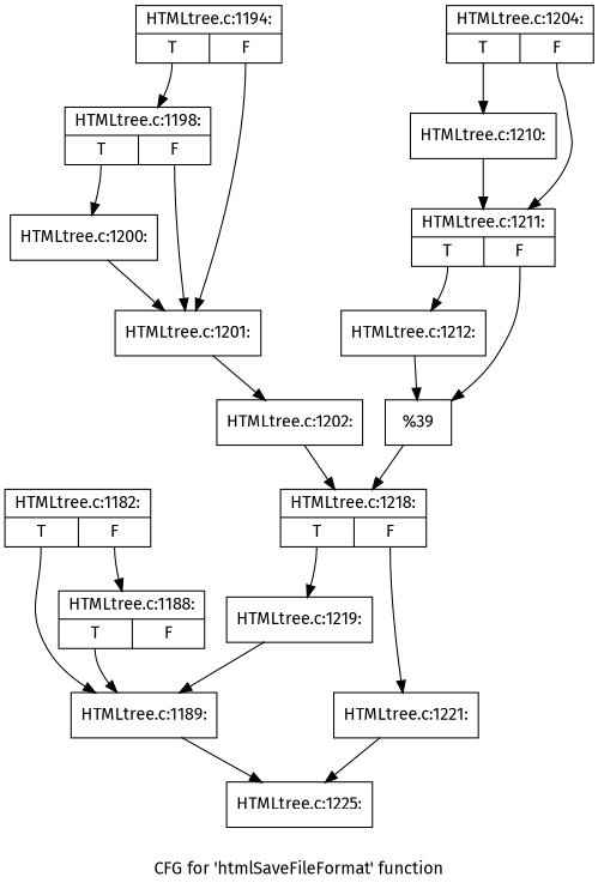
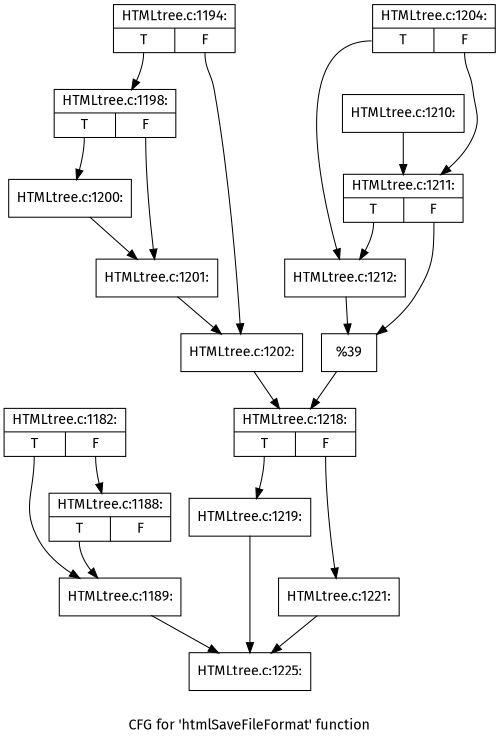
  digraph {
    fontname="Fira Sans"
    label="CFG for 'htmlSaveFileFormat' function"
    node [fontname="Fira Sans" shape=record]
    edge [fontname="Fira Sans"]
    n1 [label="{HTMLtree.c:1182:|{<s0>T|<s1>F}}"]
    n2 [label="{HTMLtree.c:1189:}"]
    n3 [label="{HTMLtree.c:1188:|{<s0>T|<s1>F}}"]
    n4 [label="{HTMLtree.c:1225:}"]
    n5 [label="{HTMLtree.c:1194:|{<s0>T|<s1>F}}"]
    n6 [label="{HTMLtree.c:1198:|{<s0>T|<s1>F}}"]
    n7 [label="{HTMLtree.c:1202:}"]
    n8 [label="{HTMLtree.c:1204:|{<s0>T|<s1>F}}"]
    n9 [label="{HTMLtree.c:1210:}"]
    n10 [label="{HTMLtree.c:1211:|{<s0>T|<s1>F}}"]
    n11 [label="{HTMLtree.c:1200:}"]
    n12 [label="{HTMLtree.c:1201:}"]
    n13 [label="{HTMLtree.c:1218:|{<s0>T|<s1>F}}"]
    n14 [label="{HTMLtree.c:1212:}"]
    n15 [label="{%39}"]
    n16 [label="{HTMLtree.c:1219:}"]
    n17 [label="{HTMLtree.c:1221:}"]
    n1 -> n2 [tailport=s0]
    n1 -> n3 [tailport=s1]
    n2 -> n4
    n3 -> n2 [tailport=s0]
    n5 -> n6 [tailport=s0]
-   n5 -> n12 [tailport=s1]
+   n5 -> n7 [tailport=s1]
    n6 -> n11 [tailport=s0]
    n6 -> n12 [tailport=s1]
    n7 -> n13
-   n8 -> n9 [tailport=s0]
+   n8 -> n14 [tailport=s0]
    n8 -> n10 [tailport=s1]
    n9 -> n10
    n10 -> n14 [tailport=s0]
    n10 -> n15 [tailport=s1]
    n11 -> n12
    n12 -> n7
    n13 -> n16 [tailport=s0]
    n13 -> n17 [tailport=s1]
    n14 -> n15
    n15 -> n13
-   n16 -> n2
+   n16 -> n4
    n17 -> n4
  }
